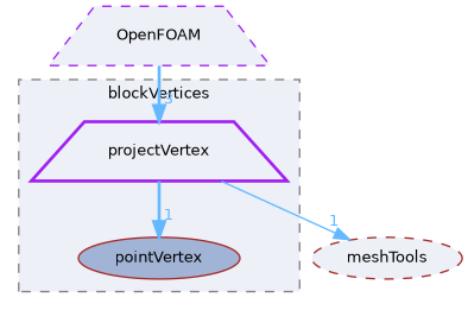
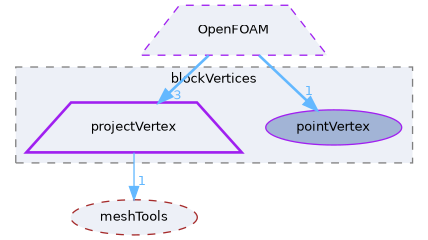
  digraph {
    compound=true
    node [color=brown fillcolor="#edf0f7" fontname=Helvetica fontsize=10 shape=ellipse style="filled,dashed"]
    edge [color=steelblue1 fontcolor=steelblue1 fontname=Helvetica fontsize=10 headlabel=1 labeldistance=1.5 labelfontname=Helvetica labelfontsize=10 style=bold]
-   n1 [fillcolor="#a2b4d6" height=0.2 label=pointVertex style=filled width=0.4]
+   n1 [color=purple fillcolor="#a2b4d6" height=0.2 label=pointVertex style=filled width=0.4]
    n2 [color=purple height=0.2 label=projectVertex shape=trapezium style="filled,bold" width=0.4]
    n3 [height=0.2 label=meshTools width=0.4]
    n4 [color=purple height=0.2 label=OpenFOAM shape=trapezium width=0.4]
    subgraph cluster_1 {
      bgcolor="#edf0f7"
      fontname=Helvetica
      fontsize=10
      label=blockVertices
      pencolor=grey50
      style="filled,dashed"
      n1
      n2
    }
-   n2 -> n1
+   n4 -> n1
    n2 -> n3 [style=solid]
    n4 -> n2 [headlabel=3]
  }
